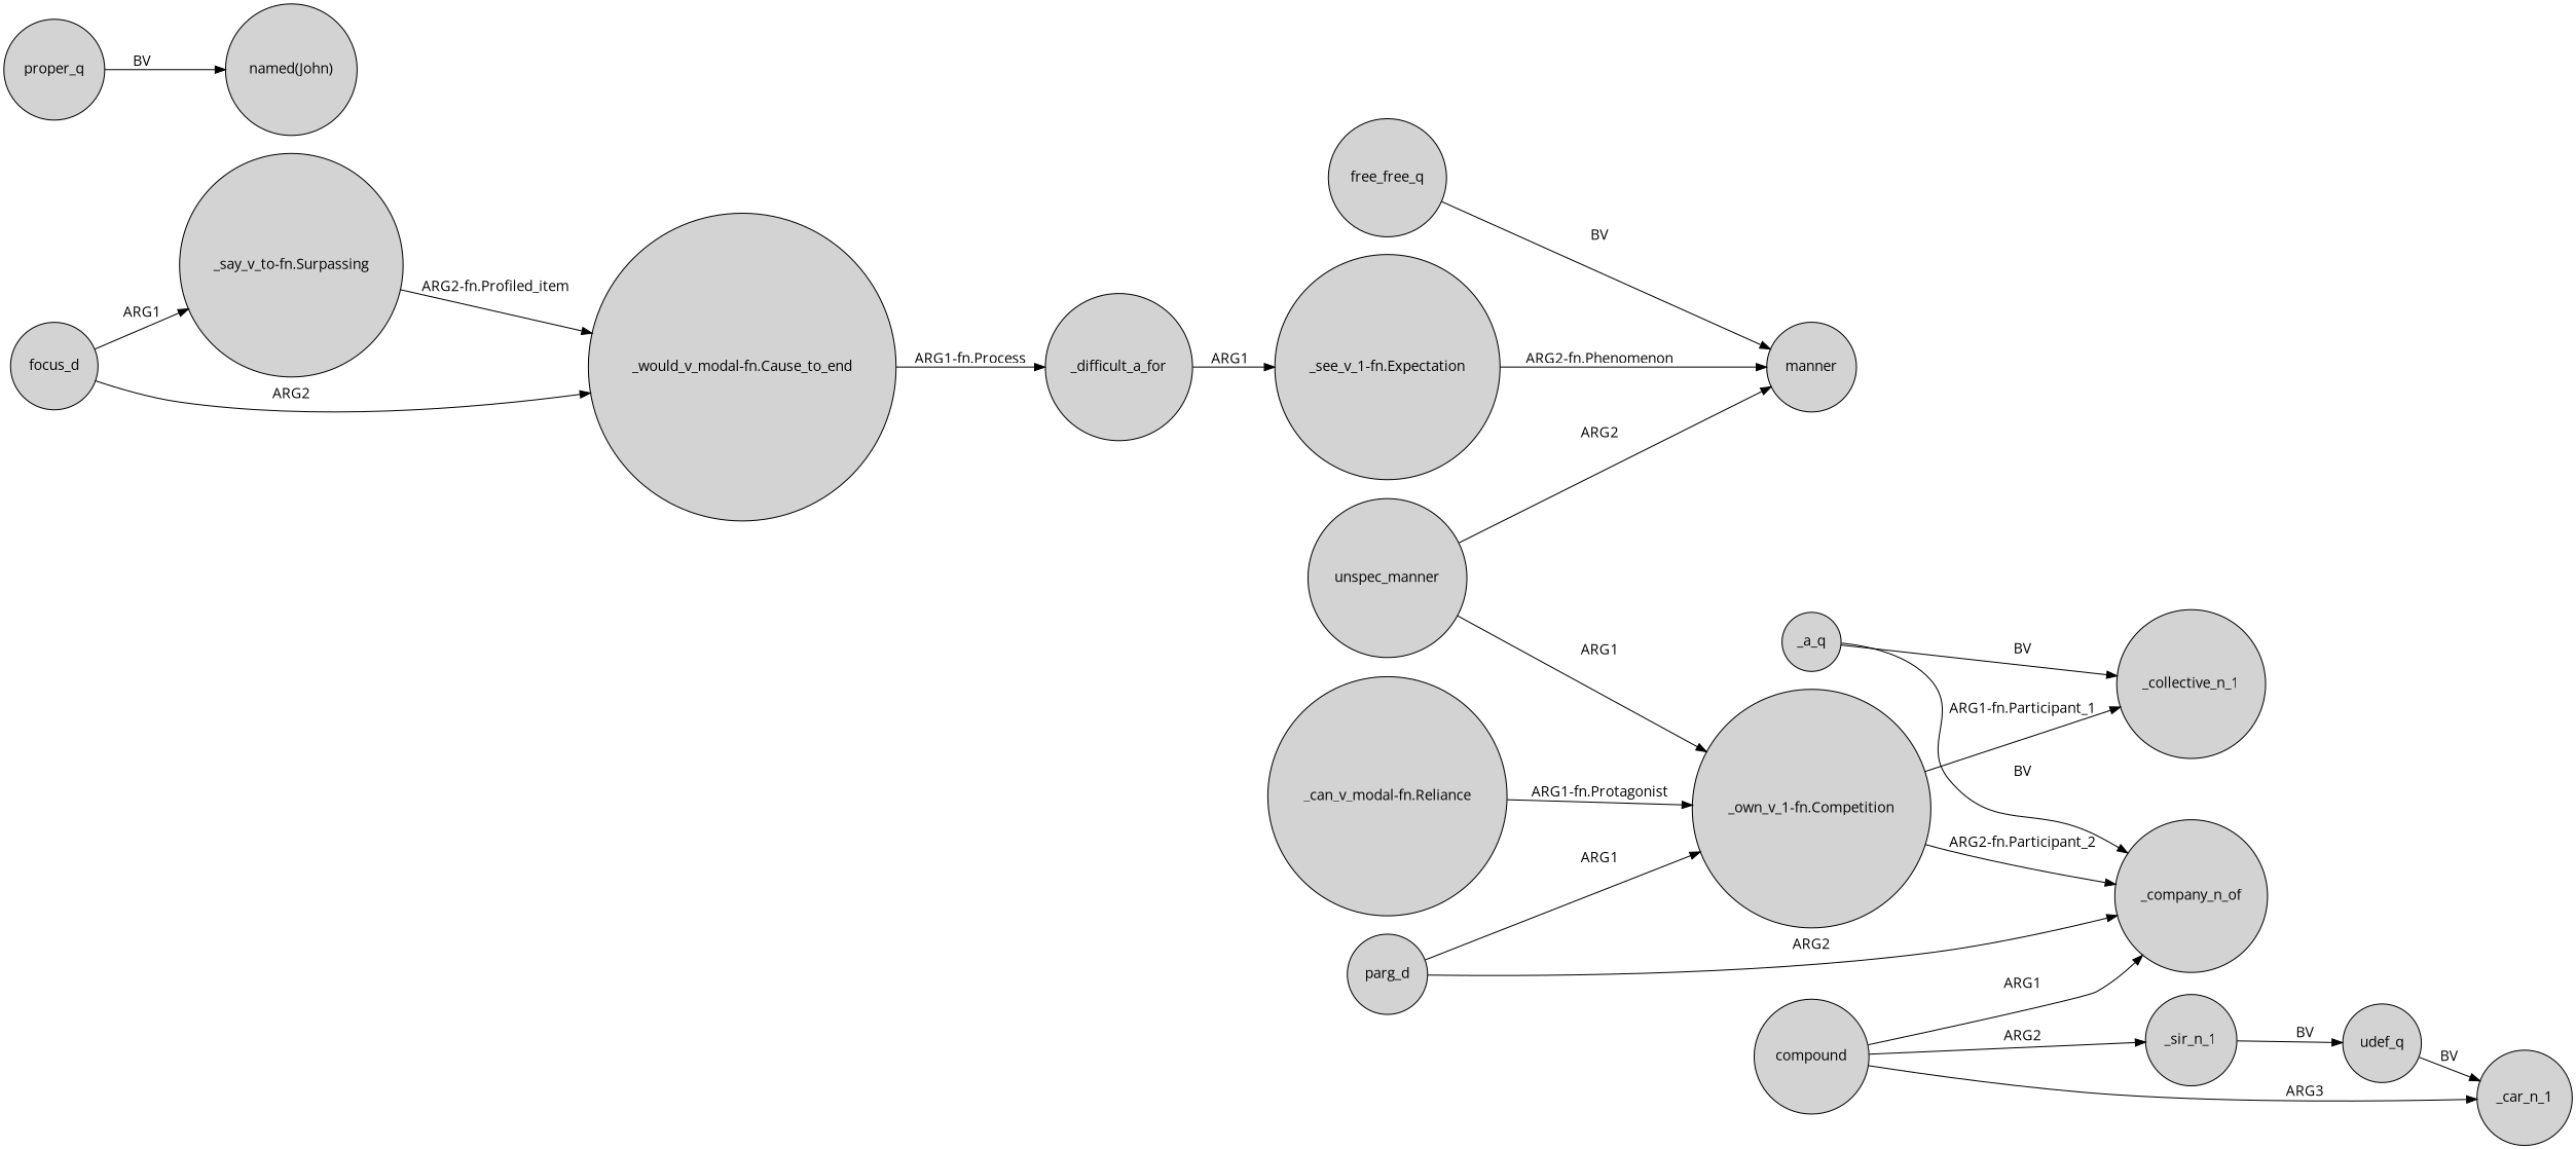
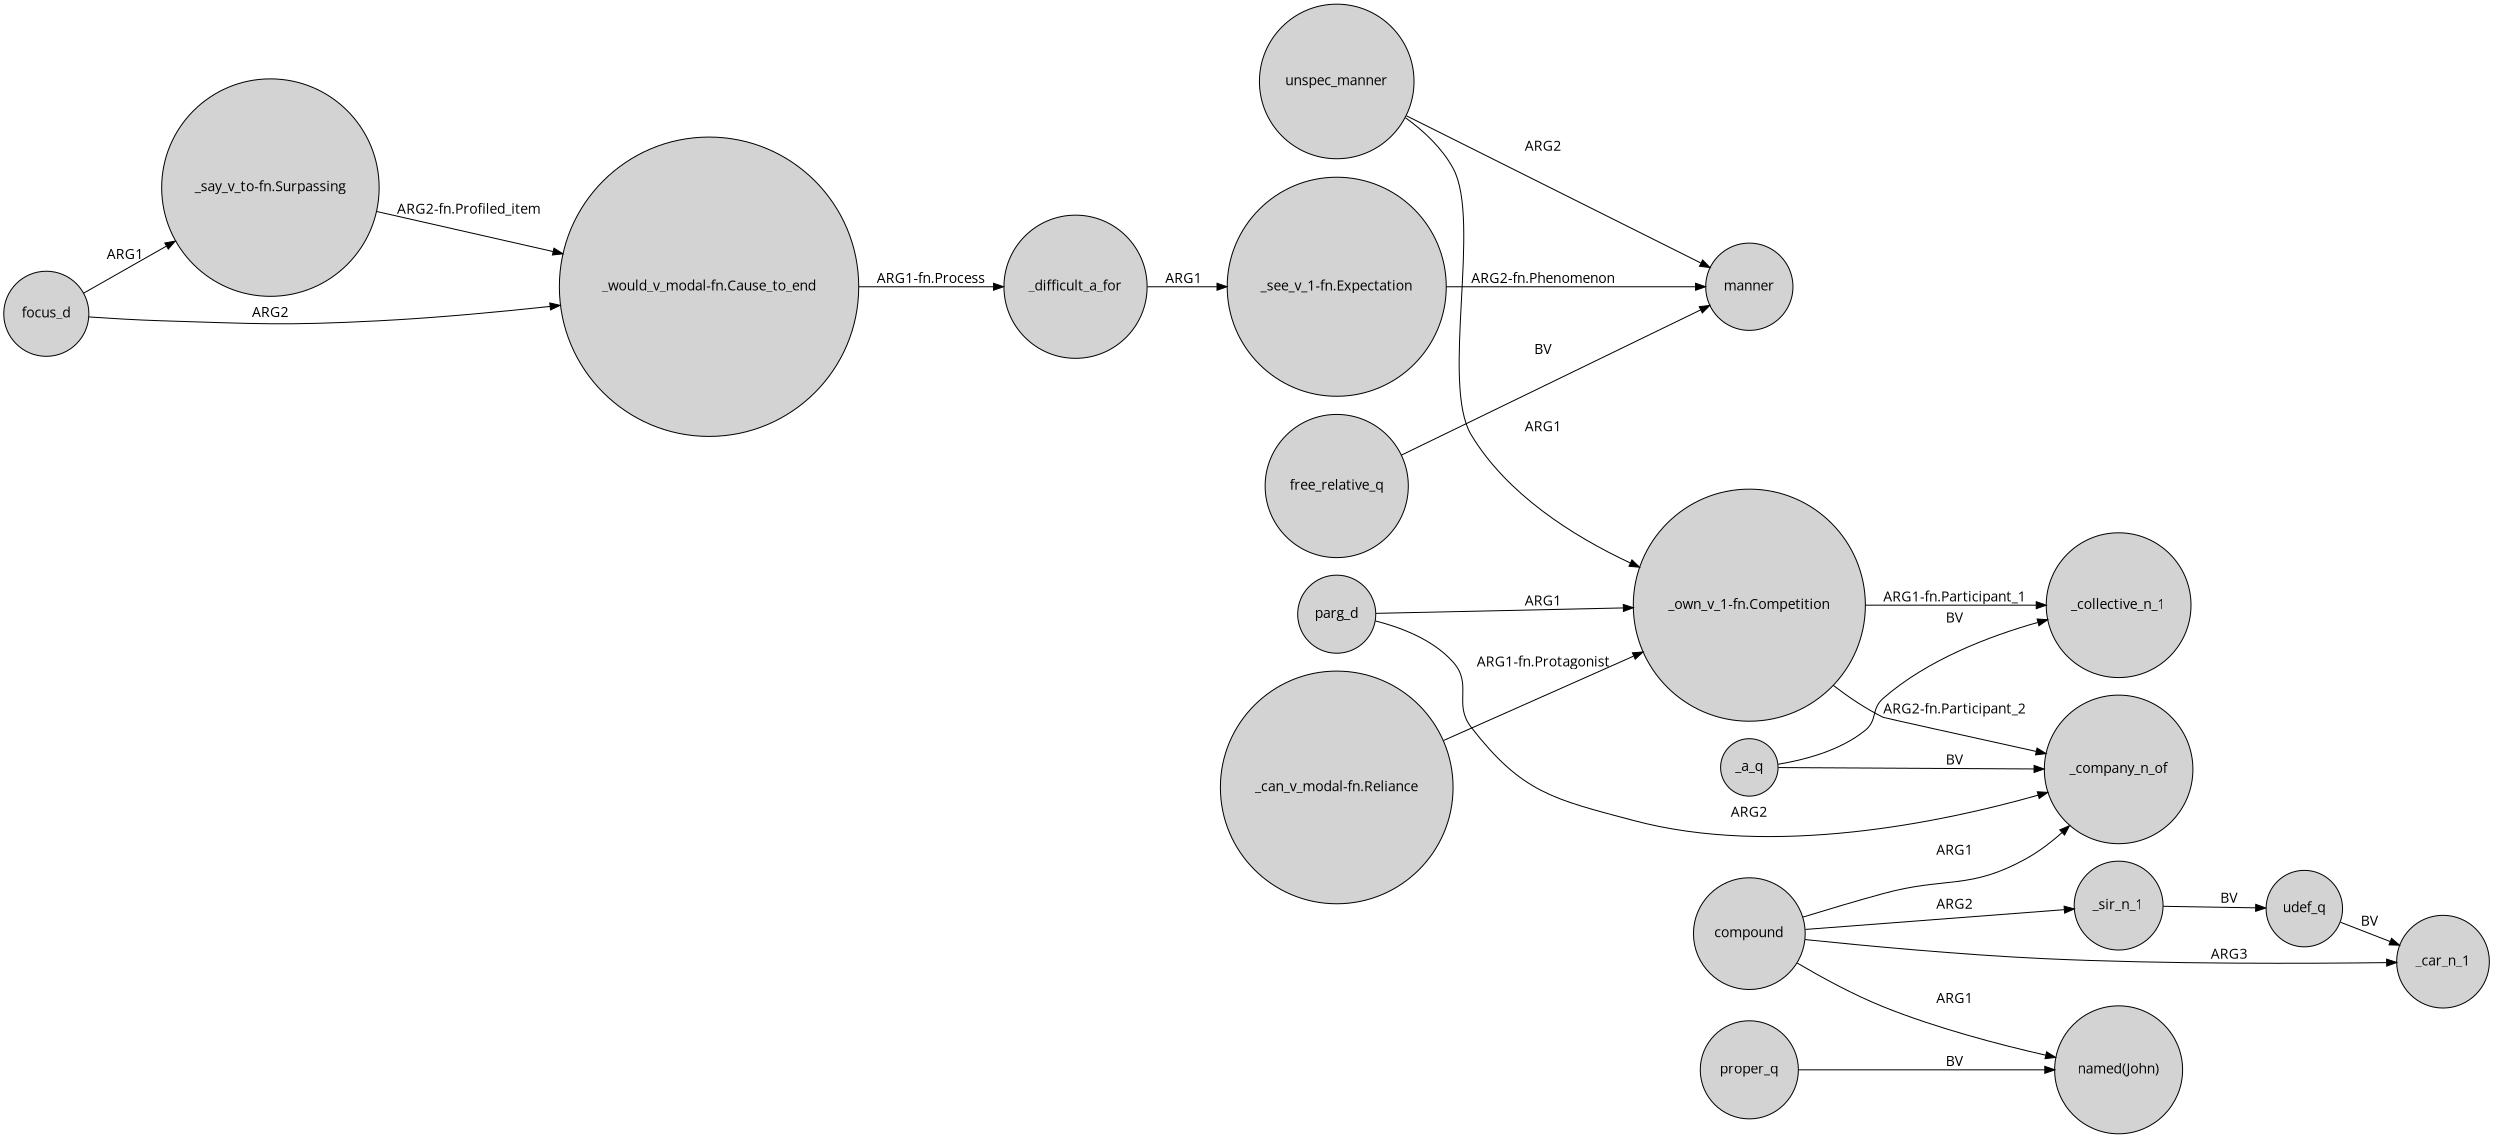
  digraph {
    fontname="Open Sans"
    rankdir=LR
    node [fontname="Open Sans" shape=circle style=filled]
    edge [fontname="Open Sans"]
    unspec_manner
    manner
    "_own_v_1-fn.Competition"
    _collective_n_1
    _company_n_of
    _a_q
    parg_d
    "_say_v_to-fn.Surpassing"
    "_would_v_modal-fn.Cause_to_end"
    _difficult_a_for
    "_can_v_modal-fn.Reliance"
    udef_q
    _car_n_1
    _sir_n_1
    "_see_v_1-fn.Expectation"
    focus_d
    compound
    "named(John)"
-   free_relative_q [label=free_free_q]
+   free_relative_q
    proper_q
    unspec_manner -> manner [label=ARG2]
    unspec_manner -> "_own_v_1-fn.Competition" [label=ARG1]
    "_own_v_1-fn.Competition" -> _collective_n_1 [label="ARG1-fn.Participant_1"]
    "_own_v_1-fn.Competition" -> _company_n_of [label="ARG2-fn.Participant_2"]
    _a_q -> _collective_n_1 [label=BV]
    _a_q -> _company_n_of [label=BV]
    parg_d -> "_own_v_1-fn.Competition" [label=ARG1]
    parg_d -> _company_n_of [label=ARG2]
    "_say_v_to-fn.Surpassing" -> "_would_v_modal-fn.Cause_to_end" [label="ARG2-fn.Profiled_item"]
    "_would_v_modal-fn.Cause_to_end" -> _difficult_a_for [label="ARG1-fn.Process"]
    _difficult_a_for -> "_see_v_1-fn.Expectation" [label=ARG1]
    "_can_v_modal-fn.Reliance" -> "_own_v_1-fn.Competition" [label="ARG1-fn.Protagonist"]
    udef_q -> _car_n_1 [label=BV]
    _sir_n_1 -> udef_q [label=BV]
    "_see_v_1-fn.Expectation" -> manner [label="ARG2-fn.Phenomenon"]
    focus_d -> "_say_v_to-fn.Surpassing" [label=ARG1]
    focus_d -> "_would_v_modal-fn.Cause_to_end" [label=ARG2]
    compound -> _company_n_of [label=ARG1]
    compound -> _car_n_1 [label=ARG3]
    compound -> _sir_n_1 [label=ARG2]
+   compound -> "named(John)" [label=ARG1]
    free_relative_q -> manner [label=BV]
    proper_q -> "named(John)" [label=BV]
  }
